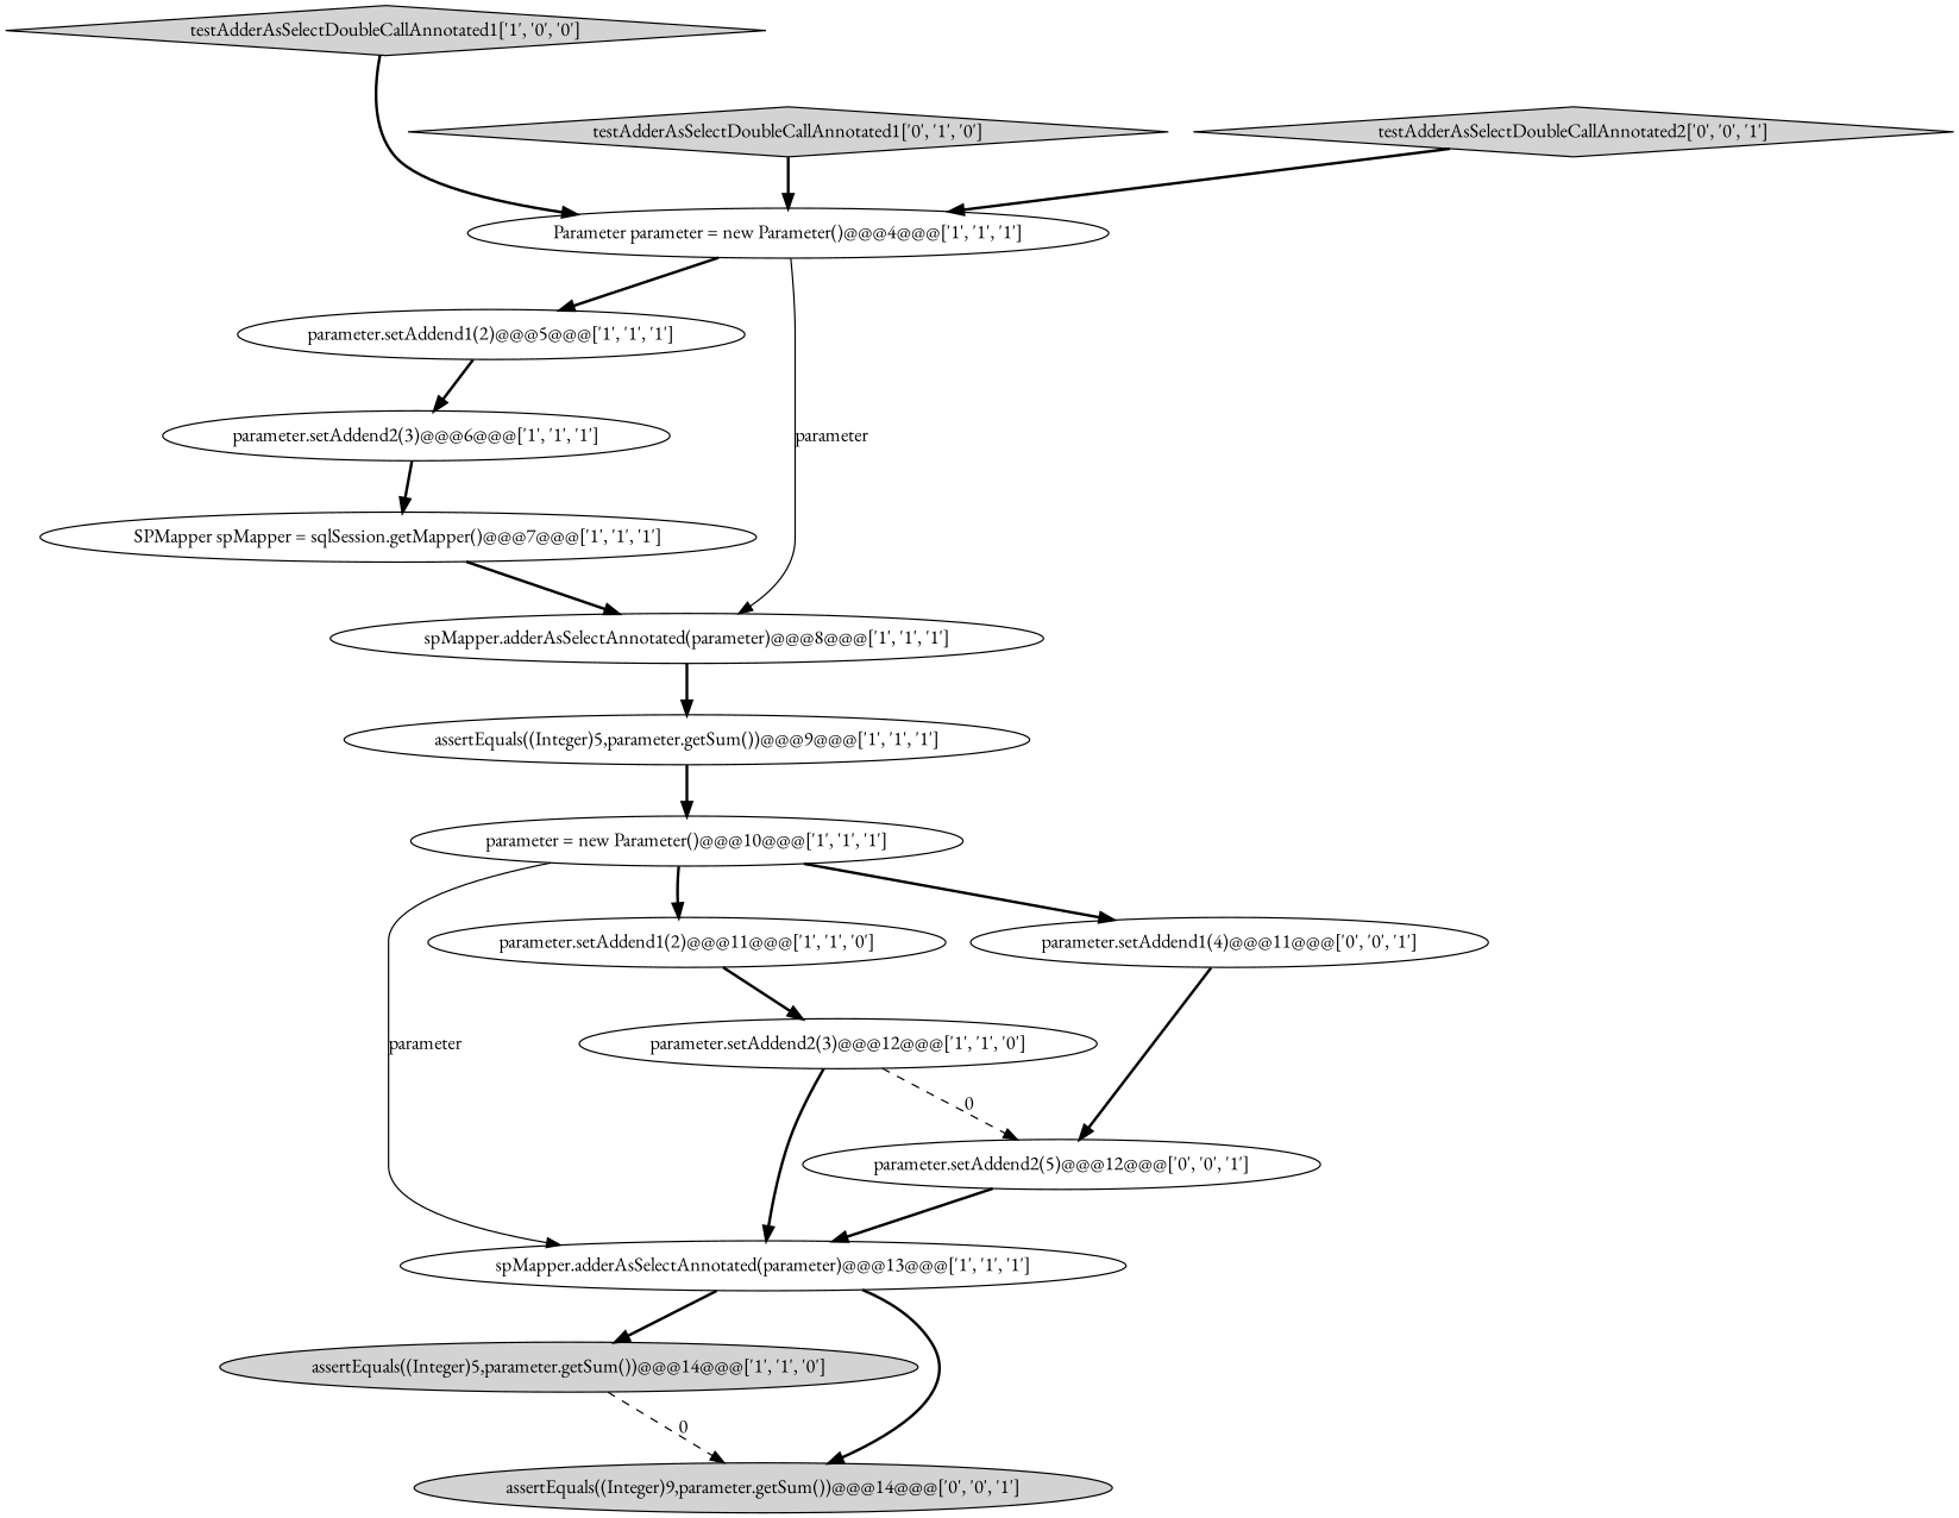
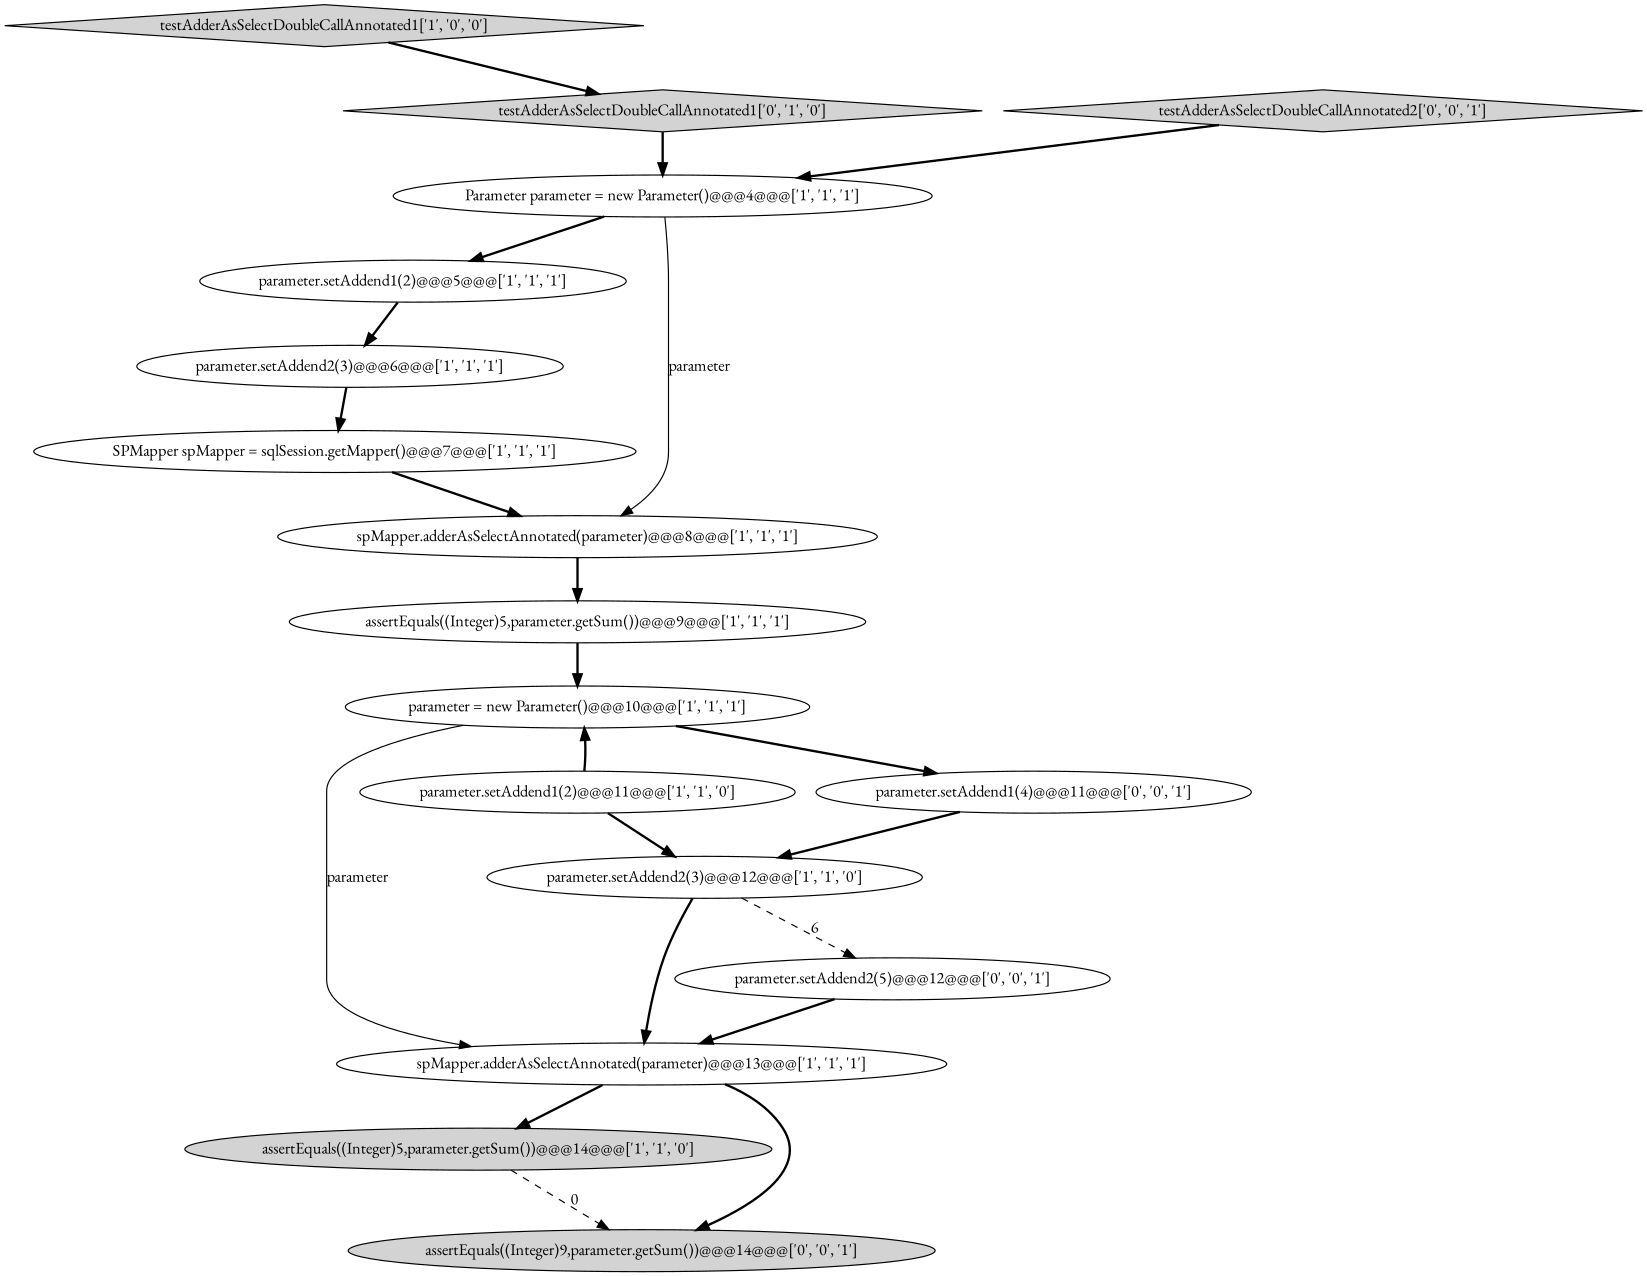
  digraph {
    fontname="EB Garamond"
    node [fillcolor=white fontname="EB Garamond" shape=ellipse style=filled]
    edge [fontname="EB Garamond" style=bold]
    n1 [label="spMapper.adderAsSelectAnnotated(parameter)@@@13@@@['1', '1', '1']"]
    n2 [fillcolor=lightgray label="assertEquals((Integer)5,parameter.getSum())@@@14@@@['1', '1', '0']"]
    n3 [fillcolor=lightgray label="assertEquals((Integer)9,parameter.getSum())@@@14@@@['0', '0', '1']"]
    n4 [fillcolor=lightgray label="testAdderAsSelectDoubleCallAnnotated1['1', '0', '0']" shape=diamond]
    n5 [label="Parameter parameter = new Parameter()@@@4@@@['1', '1', '1']"]
    n6 [label="parameter.setAddend1(2)@@@5@@@['1', '1', '1']"]
    n7 [label="spMapper.adderAsSelectAnnotated(parameter)@@@8@@@['1', '1', '1']"]
    n8 [label="parameter.setAddend2(3)@@@6@@@['1', '1', '1']"]
    n9 [label="assertEquals((Integer)5,parameter.getSum())@@@9@@@['1', '1', '1']"]
    n10 [label="parameter.setAddend1(2)@@@11@@@['1', '1', '0']"]
    n11 [label="parameter.setAddend2(3)@@@12@@@['1', '1', '0']"]
    n12 [label="parameter.setAddend1(4)@@@11@@@['0', '0', '1']"]
    n13 [label="parameter.setAddend2(5)@@@12@@@['0', '0', '1']"]
    n14 [label="SPMapper spMapper = sqlSession.getMapper()@@@7@@@['1', '1', '1']"]
    n15 [fillcolor=lightgray label="testAdderAsSelectDoubleCallAnnotated1['0', '1', '0']" shape=diamond]
    n16 [label="parameter = new Parameter()@@@10@@@['1', '1', '1']"]
    n17 [fillcolor=lightgray label="testAdderAsSelectDoubleCallAnnotated2['0', '0', '1']" shape=diamond]
    n1 -> n2
    n1 -> n3
    n2 -> n3 [label=0 style=dashed]
-   n4 -> n5
+   n4 -> n15
    n5 -> n6
    n5 -> n7 [label=parameter style=solid]
    n6 -> n8
    n7 -> n9
    n8 -> n14
    n9 -> n16
    n10 -> n11
    n11 -> n1
-   n11 -> n13 [label=0 style=dashed]
-   n12 -> n13
+   n11 -> n13 [label=6 style=dashed]
+   n12 -> n11
    n13 -> n1
    n14 -> n7
    n15 -> n5
    n16 -> n1 [label=parameter style=solid]
-   n16 -> n10
+   n10 -> n16
    n16 -> n12
    n17 -> n5
  }
